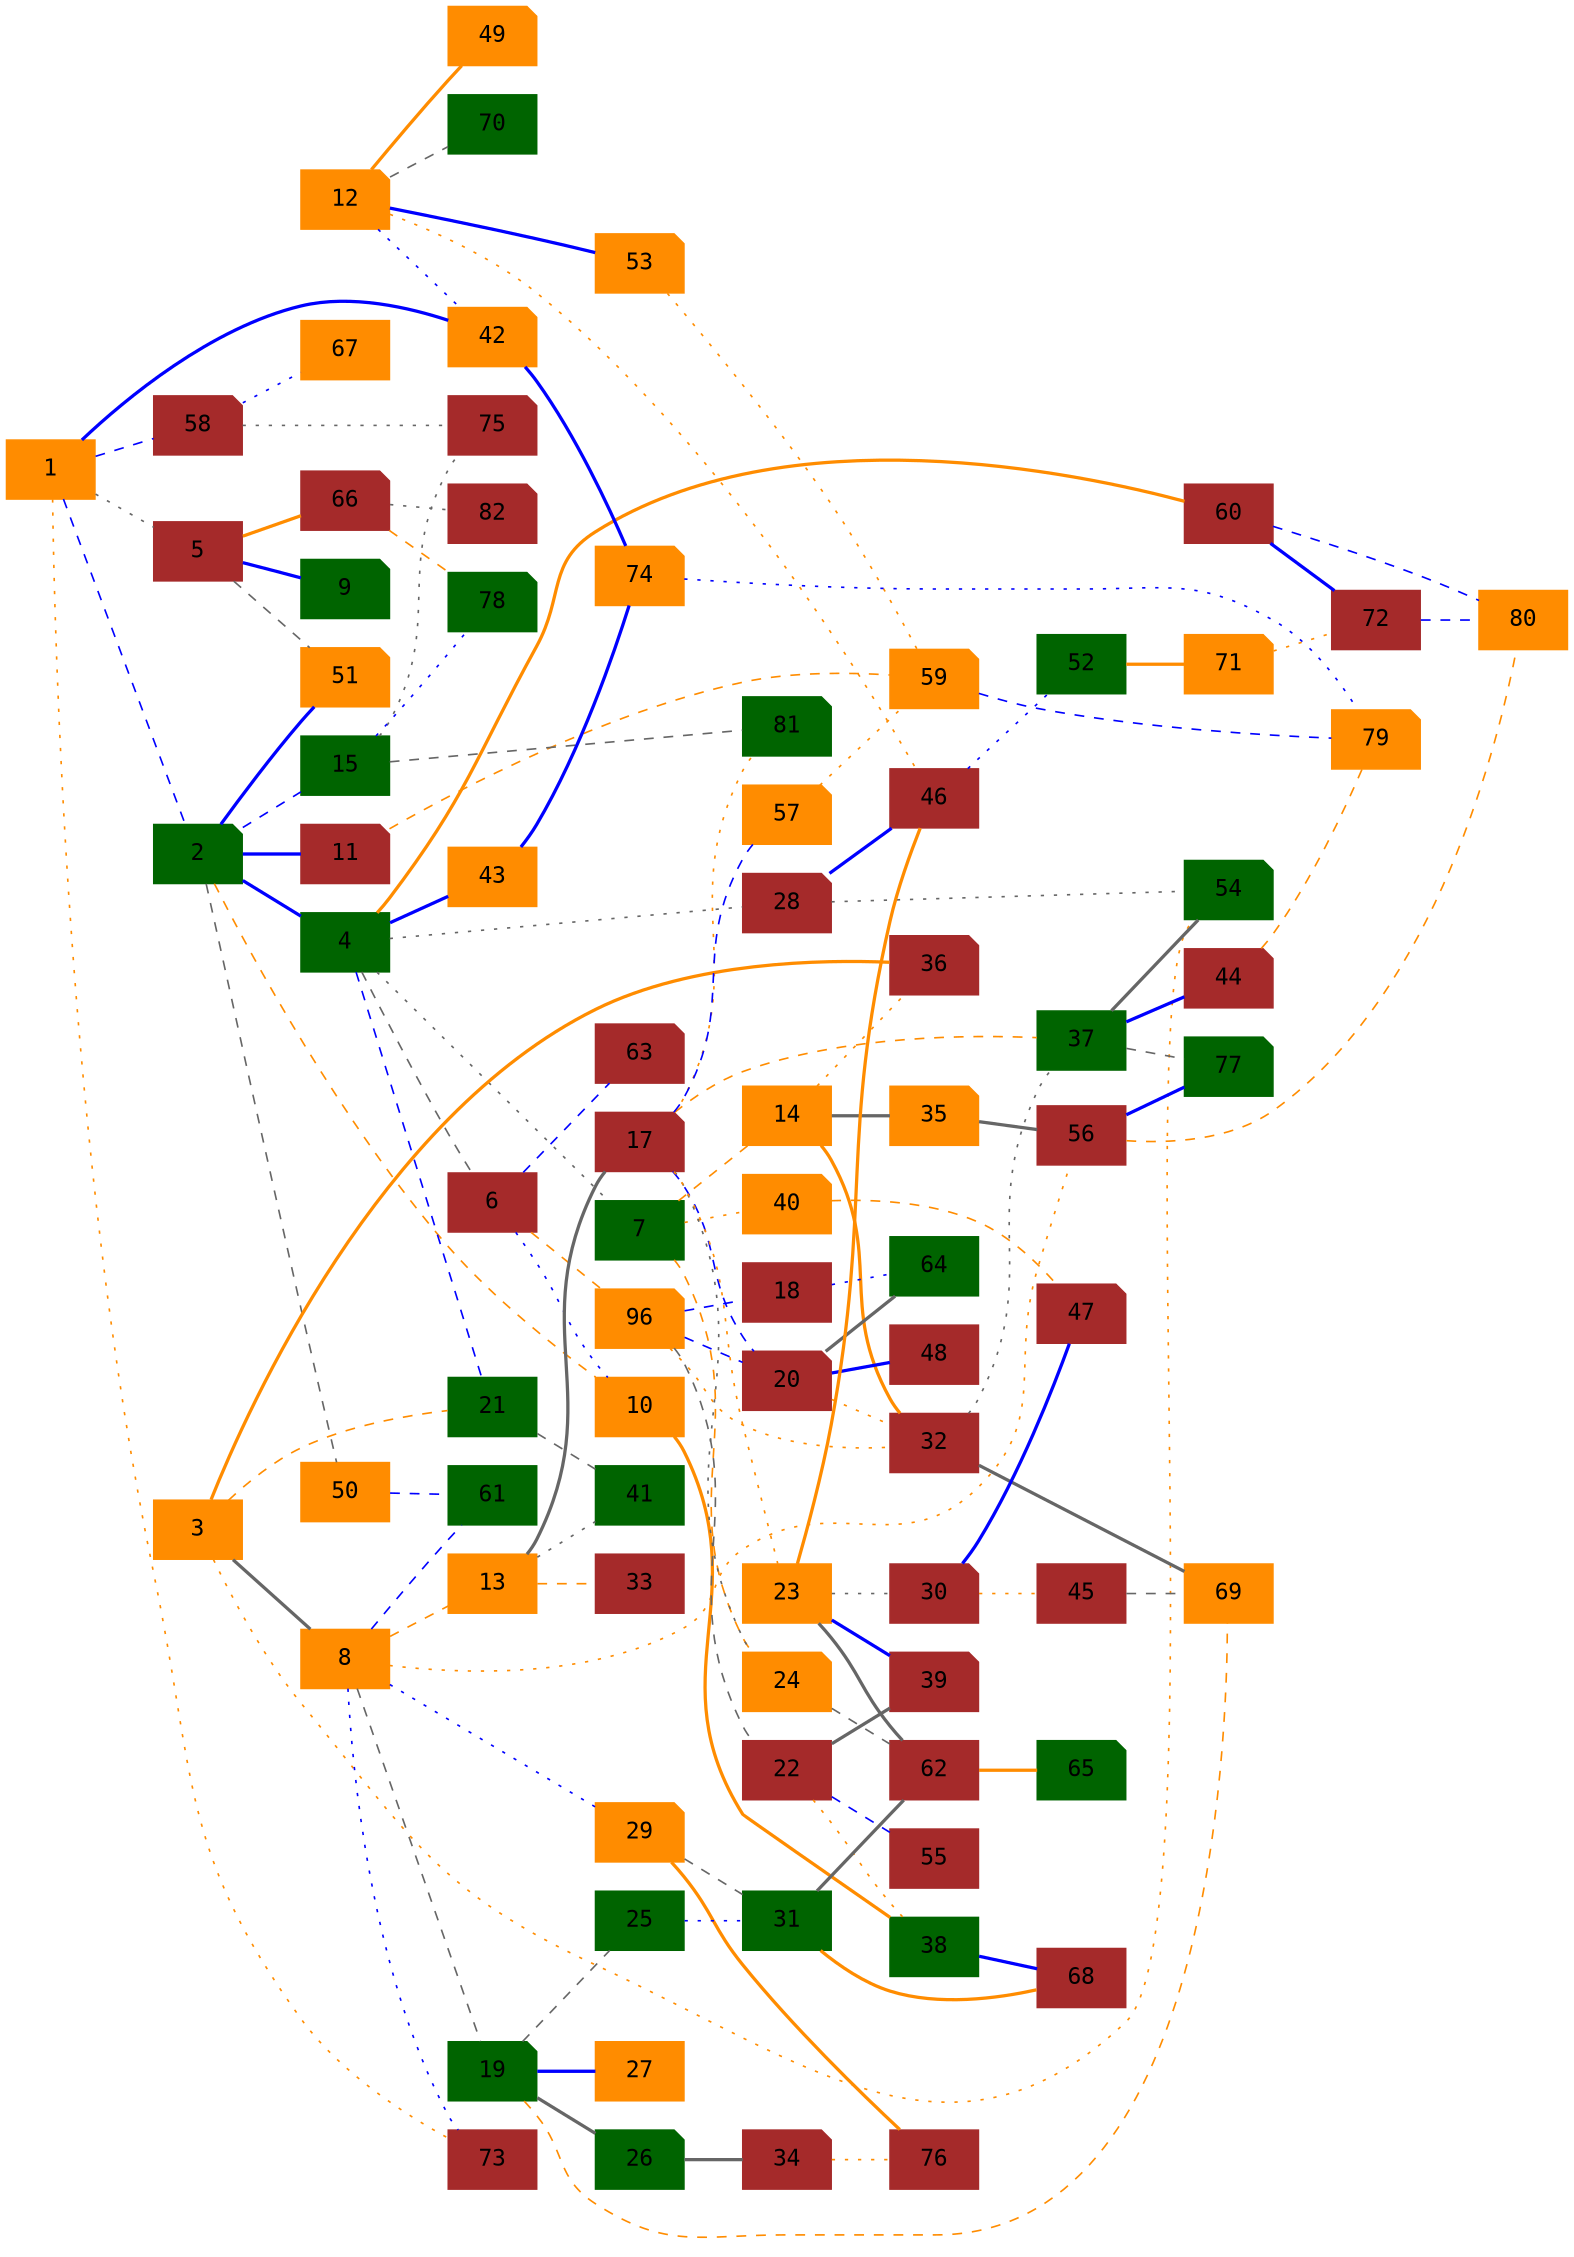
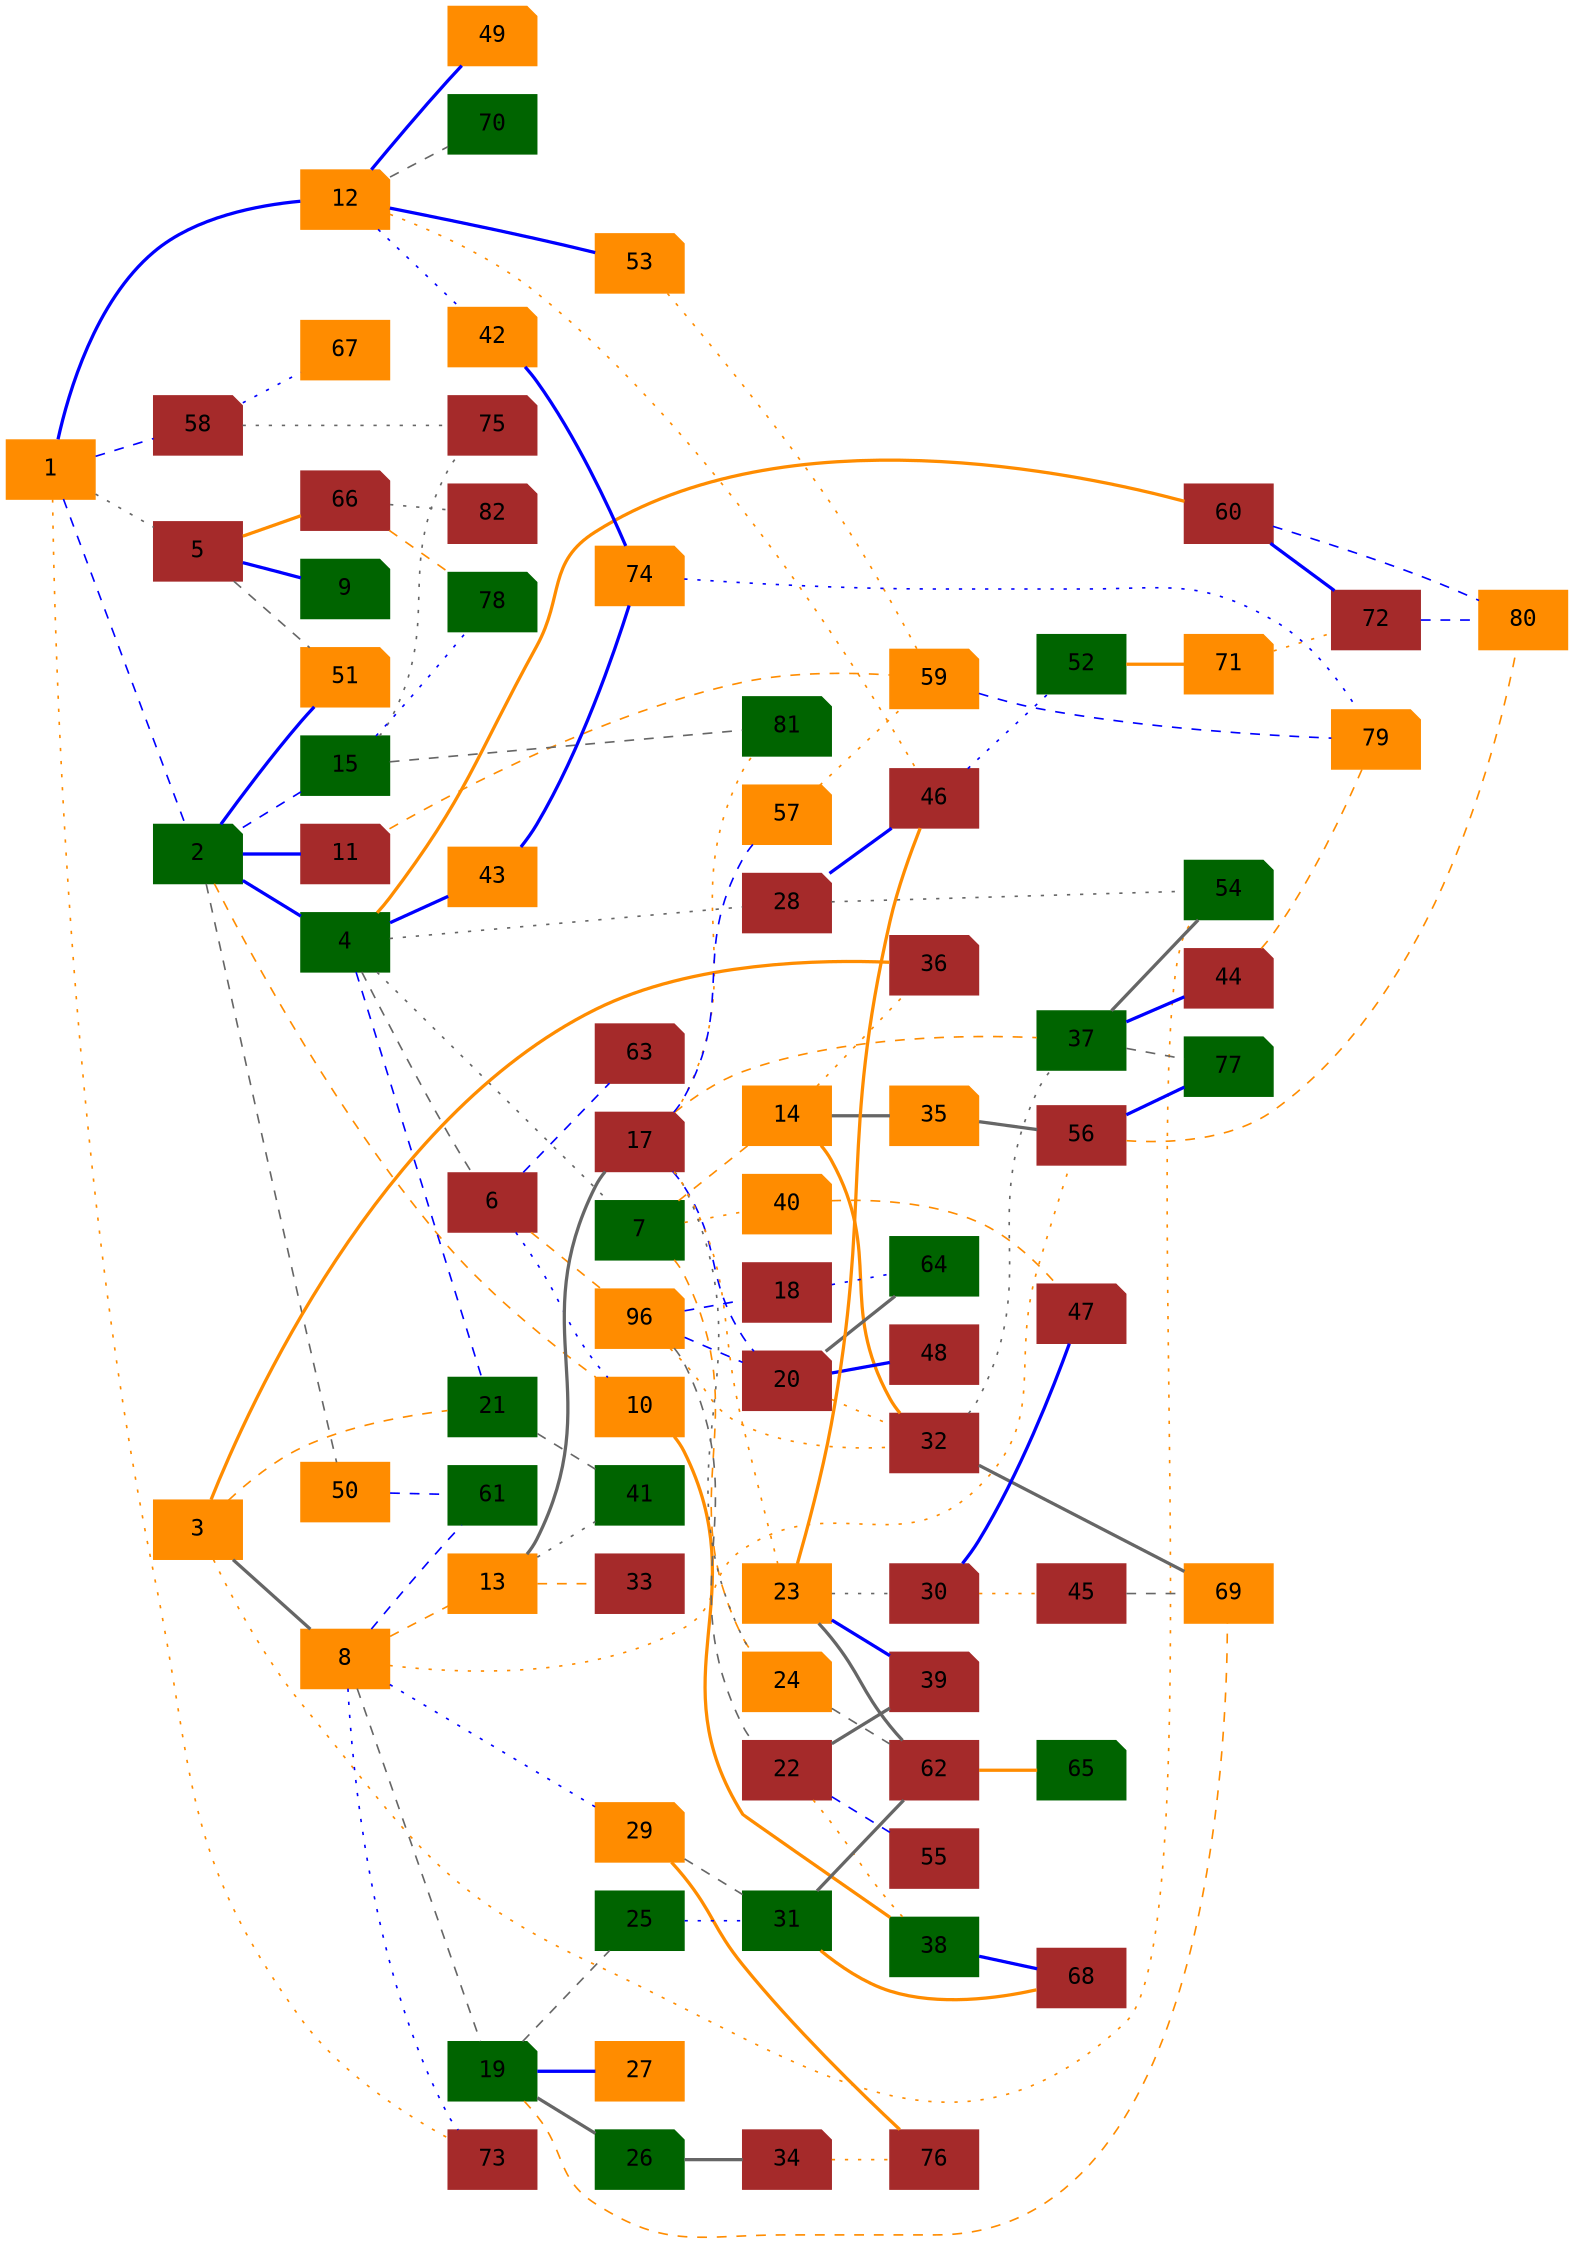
  graph {
    fontname="DejaVu Sans Mono"
    rankdir=LR
    node [color=brown fontname="DejaVu Sans Mono" shape=box style=filled]
    edge [color=blue fontname="DejaVu Sans Mono" style=dashed]
    1 [color=darkorange]
    2 [color=darkgreen shape=note]
    5
    12 [color=darkorange shape=note]
    58 [shape=note]
    73
    4 [color=darkgreen]
    10 [color=darkorange]
    11 [shape=note]
    15 [color=darkgreen]
    50 [color=darkorange]
    51 [color=darkorange shape=note]
    3 [color=darkorange]
    8 [color=darkorange]
    21 [color=darkgreen]
    36 [shape=note]
    54 [color=darkgreen shape=note]
    9 [color=darkgreen shape=note]
    66 [shape=note]
    42 [color=darkorange shape=note]
    46
    49 [color=darkorange shape=note]
    53 [color=darkorange shape=note]
    70 [color=darkgreen]
    75 [shape=note]
    67 [color=darkorange]
    6
    7 [color=darkgreen]
    28 [shape=note]
    43 [color=darkorange]
    60
    38 [color=darkgreen]
    59 [color=darkorange shape=note]
    78 [color=darkgreen shape=note]
    81 [color=darkgreen shape=note]
    61 [color=darkgreen]
    13 [color=darkorange]
    19 [color=darkgreen shape=note]
    29 [color=darkorange shape=note]
    56
    41 [color=darkgreen]
    n42 [color=darkorange label=96 shape=note]
    63 [shape=note]
    14 [color=darkorange]
    24 [color=darkorange shape=note]
    40 [color=darkorange shape=note]
    74 [color=darkorange shape=note]
    80 [color=darkorange]
    72
    82 [shape=note]
    32
    18
    20 [shape=note]
    22
    35 [color=darkorange shape=note]
    62
    47 [shape=note]
    17 [shape=note]
    33
    25 [color=darkgreen]
    26 [color=darkgreen shape=note]
    27 [color=darkorange]
    69 [color=darkorange]
    31 [color=darkgreen]
    76
    77 [color=darkgreen shape=note]
    68
    79 [color=darkorange shape=note]
    52 [color=darkgreen]
    23 [color=darkorange]
    37 [color=darkgreen]
    57 [color=darkorange shape=note]
    64 [color=darkgreen]
    48
    39 [shape=note]
    55
    30 [shape=note]
    44 [shape=note]
    34 [shape=note]
    45
    65 [color=darkgreen shape=note]
    71 [color=darkorange shape=note]
    1 -- 2
    1 -- 5 [color=gray40 style=dotted]
-   1 -- 42 [style=bold]
+   1 -- 12 [style=bold]
    1 -- 58
    1 -- 73 [color=darkorange style=dotted]
    2 -- 4 [style=bold]
    2 -- 10 [color=darkorange]
    2 -- 11 [style=bold]
    2 -- 15
    2 -- 50 [color=gray40]
    2 -- 51 [style=bold]
    5 -- 51 [color=gray40]
    5 -- 9 [style=bold]
    5 -- 66 [color=darkorange style=bold]
    12 -- 42 [style=dotted]
    12 -- 46 [color=darkorange style=dotted]
-   12 -- 49 [color=darkorange style=bold]
+   12 -- 49 [style=bold]
    12 -- 53 [style=bold]
    12 -- 70 [color=gray40]
    58 -- 75 [color=gray40 style=dotted]
    58 -- 67 [style=dotted]
    4 -- 21
    4 -- 6 [color=gray40]
    4 -- 7 [color=gray40 style=dotted]
    4 -- 28 [color=gray40 style=dotted]
    4 -- 43 [style=bold]
    4 -- 60 [color=darkorange style=bold]
    10 -- 38 [color=darkorange style=bold]
    11 -- 59 [color=darkorange]
    15 -- 75 [color=gray40 style=dotted]
    15 -- 78 [style=dotted]
    15 -- 81 [color=gray40]
    50 -- 61
    3 -- 8 [color=gray40 style=bold]
    3 -- 21 [color=darkorange]
    3 -- 36 [color=darkorange style=bold]
    3 -- 54 [color=darkorange style=dotted]
    8 -- 73 [style=dotted]
    8 -- 61
    8 -- 13 [color=darkorange]
    8 -- 19 [color=gray40]
    8 -- 29 [style=dotted]
    8 -- 56 [color=darkorange style=dotted]
    21 -- 41 [color=gray40]
    66 -- 78 [color=darkorange]
    66 -- 82 [color=gray40 style=dotted]
    42 -- 74 [style=bold]
    46 -- 52 [style=dotted]
    53 -- 59 [color=darkorange style=dotted]
    6 -- 10 [style=dotted]
    6 -- n42 [color=darkorange]
    6 -- 63
    7 -- 14 [color=darkorange]
    7 -- 24 [color=darkorange]
    7 -- 40 [color=darkorange style=dotted]
    28 -- 54 [color=gray40 style=dotted]
    28 -- 46 [style=bold]
    43 -- 74 [style=bold]
    60 -- 80
    60 -- 72 [style=bold]
    38 -- 68 [style=bold]
    59 -- 79
    13 -- 41 [color=gray40 style=dotted]
    13 -- 17 [color=gray40 style=bold]
    13 -- 33 [color=darkorange]
    19 -- 25 [color=gray40]
    19 -- 26 [color=gray40 style=bold]
    19 -- 27 [style=bold]
    19 -- 69 [color=darkorange]
    29 -- 31 [color=gray40]
    29 -- 76 [color=darkorange style=bold]
    56 -- 80 [color=darkorange]
    56 -- 77 [style=bold]
    n42 -- 32 [color=darkorange style=dotted]
    n42 -- 18
    n42 -- 20
    n42 -- 22 [color=gray40]
    14 -- 36 [color=darkorange style=dotted]
    14 -- 32 [color=darkorange style=bold]
    14 -- 35 [color=gray40 style=bold]
    24 -- 62 [color=gray40]
    40 -- 47 [color=darkorange]
    74 -- 79 [style=dotted]
    72 -- 80
    32 -- 69 [color=gray40 style=bold]
    32 -- 37 [color=gray40 style=dotted]
    18 -- 64 [style=dotted]
    20 -- 32 [color=darkorange style=dotted]
    20 -- 64 [color=gray40 style=bold]
    20 -- 48 [style=bold]
    22 -- 38 [color=darkorange style=dotted]
    22 -- 39 [color=gray40 style=bold]
    22 -- 55
    35 -- 56 [color=gray40 style=bold]
    62 -- 65 [color=darkorange style=bold]
    17 -- 81 [color=darkorange style=dotted]
    17 -- 24 [color=gray40 style=dotted]
    17 -- 20
    17 -- 23 [color=darkorange style=dotted]
    17 -- 37 [color=darkorange]
    17 -- 57
    25 -- 31 [style=dotted]
    26 -- 34 [color=gray40 style=bold]
    31 -- 62 [color=gray40 style=bold]
    31 -- 68 [color=darkorange style=bold]
    52 -- 71 [color=darkorange style=bold]
    23 -- 46 [color=darkorange style=bold]
    23 -- 62 [color=gray40 style=bold]
    23 -- 39 [style=bold]
    23 -- 30 [color=gray40 style=dotted]
    37 -- 54 [color=gray40 style=bold]
    37 -- 77 [color=gray40]
    37 -- 44 [style=bold]
    57 -- 59 [color=darkorange style=dotted]
    30 -- 47 [style=bold]
    30 -- 45 [color=darkorange style=dotted]
    44 -- 79 [color=darkorange]
    34 -- 76 [color=darkorange style=dotted]
    45 -- 69 [color=gray40]
    71 -- 72 [color=darkorange style=dotted]
  }
